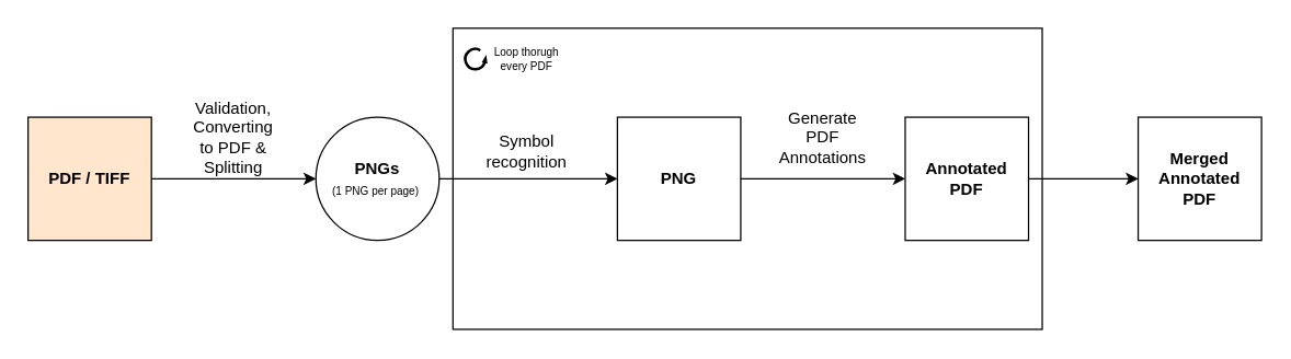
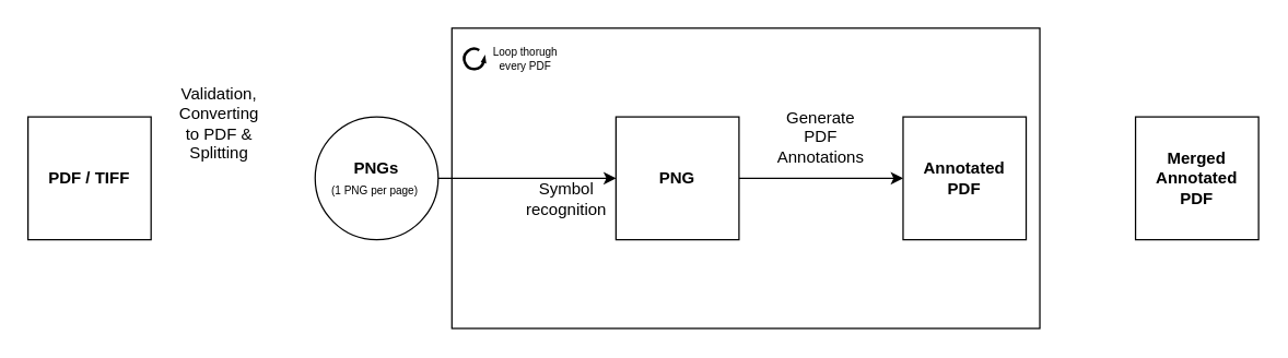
  <mxCell id="0" />
  <mxCell id="1" parent="0" />
  <mxCell id="2" value="" style="rounded=0;whiteSpace=wrap;html=1;fontSize=8;fillColor=none;" parent="1" vertex="1"><mxGeometry x="330" y="20" width="430" height="220" as="geometry" /></mxCell>
- <mxCell id="3" style="edgeStyle=orthogonalEdgeStyle;rounded=0;orthogonalLoop=1;jettySize=auto;html=1;entryX=0;entryY=0.5;entryDx=0;entryDy=0;" parent="1" source="4" target="6" edge="1"><mxGeometry relative="1" as="geometry" /></mxCell>
- <mxCell id="4" value="&lt;b&gt;PDF / TIFF&lt;/b&gt;" style="rounded=0;whiteSpace=wrap;html=1;fillColor=#ffe6cc;" parent="1" vertex="1"><mxGeometry x="20" y="85" width="90" height="90" as="geometry" /></mxCell>
+ <mxCell id="4" value="&lt;b&gt;PDF / TIFF&lt;/b&gt;" style="rounded=0;whiteSpace=wrap;html=1;" parent="1" vertex="1"><mxGeometry x="20" y="85" width="90" height="90" as="geometry" /></mxCell>
  <mxCell id="5" value="" style="edgeStyle=orthogonalEdgeStyle;rounded=0;orthogonalLoop=1;jettySize=auto;html=1;" parent="1" source="6" target="10" edge="1"><mxGeometry relative="1" as="geometry" /></mxCell>
  <mxCell id="6" value="&lt;b&gt;PNGs&lt;/b&gt;&lt;br&gt;&lt;font style=&quot;font-size: 8px;&quot;&gt;(1 PNG per page)&amp;nbsp;&lt;/font&gt;" style="ellipse;whiteSpace=wrap;html=1;" parent="1" vertex="1"><mxGeometry x="230" y="85" width="90" height="90" as="geometry" /></mxCell>
- <mxCell id="7" value="Validation, Converting to PDF &amp;amp;&lt;br&gt;Splitting" style="text;html=1;strokeColor=none;fillColor=none;align=center;verticalAlign=middle;whiteSpace=wrap;rounded=0;" parent="1" vertex="1"><mxGeometry x="140" y="85" width="60" height="30" as="geometry" /></mxCell>
+ <mxCell id="7" value="Validation, Converting to PDF &amp;amp;&lt;br&gt;Splitting" style="text;html=1;strokeColor=none;fillColor=none;align=center;verticalAlign=middle;whiteSpace=wrap;rounded=0;" parent="1" vertex="1"><mxGeometry x="130" y="75" width="60" height="30" as="geometry" /></mxCell>
  <mxCell id="8" style="edgeStyle=orthogonalEdgeStyle;rounded=0;orthogonalLoop=1;jettySize=auto;html=1;exitX=0.5;exitY=1;exitDx=0;exitDy=0;" parent="1" source="7" target="7" edge="1"><mxGeometry relative="1" as="geometry" /></mxCell>
  <mxCell id="9" value="" style="edgeStyle=orthogonalEdgeStyle;rounded=0;orthogonalLoop=1;jettySize=auto;html=1;" parent="1" source="10" target="13" edge="1"><mxGeometry relative="1" as="geometry" /></mxCell>
  <mxCell id="10" value="&lt;b&gt;PNG&lt;/b&gt;" style="rounded=0;whiteSpace=wrap;html=1;" parent="1" vertex="1"><mxGeometry x="450" y="85" width="90" height="90" as="geometry" /></mxCell>
- <mxCell id="11" value="Symbol recognition" style="text;html=1;strokeColor=none;fillColor=none;align=center;verticalAlign=middle;whiteSpace=wrap;rounded=0;" parent="1" vertex="1"><mxGeometry x="354" y="95" width="60" height="30" as="geometry" /></mxCell>
- <mxCell id="12" value="" style="edgeStyle=orthogonalEdgeStyle;rounded=0;orthogonalLoop=1;jettySize=auto;html=1;fontSize=8;" parent="1" source="13" target="15" edge="1"><mxGeometry relative="1" as="geometry" /></mxCell>
+ <mxCell id="11" value="Symbol recognition" style="text;html=1;strokeColor=none;fillColor=none;align=center;verticalAlign=middle;whiteSpace=wrap;rounded=0;" parent="1" vertex="1"><mxGeometry x="384" y="130" width="60" height="30" as="geometry" /></mxCell>
  <mxCell id="13" value="&lt;b&gt;Annotated&lt;br&gt;PDF&lt;/b&gt;" style="rounded=0;whiteSpace=wrap;html=1;" parent="1" vertex="1"><mxGeometry x="660" y="85" width="90" height="90" as="geometry" /></mxCell>
  <mxCell id="14" value="Generate PDF Annotations" style="text;html=1;strokeColor=none;fillColor=none;align=center;verticalAlign=middle;whiteSpace=wrap;rounded=0;" parent="1" vertex="1"><mxGeometry x="570" y="85" width="60" height="30" as="geometry" /></mxCell>
  <mxCell id="15" value="&lt;b&gt;Merged&lt;br&gt;Annotated&lt;br&gt;PDF&lt;/b&gt;" style="rounded=0;whiteSpace=wrap;html=1;" parent="1" vertex="1"><mxGeometry x="830" y="85" width="90" height="90" as="geometry" /></mxCell>
  <mxCell id="16" value="" style="verticalLabelPosition=bottom;html=1;verticalAlign=top;strokeWidth=2;shape=mxgraph.lean_mapping.physical_pull;pointerEvents=1;fontSize=8;fillColor=none;" parent="1" vertex="1"><mxGeometry x="339" y="35" width="15" height="15" as="geometry" /></mxCell>
  <mxCell id="17" value="Loop thorugh every PDF" style="text;html=1;strokeColor=none;fillColor=none;align=center;verticalAlign=middle;whiteSpace=wrap;rounded=0;fontSize=8;" parent="1" vertex="1"><mxGeometry x="354" y="27.5" width="60" height="30" as="geometry" /></mxCell>
